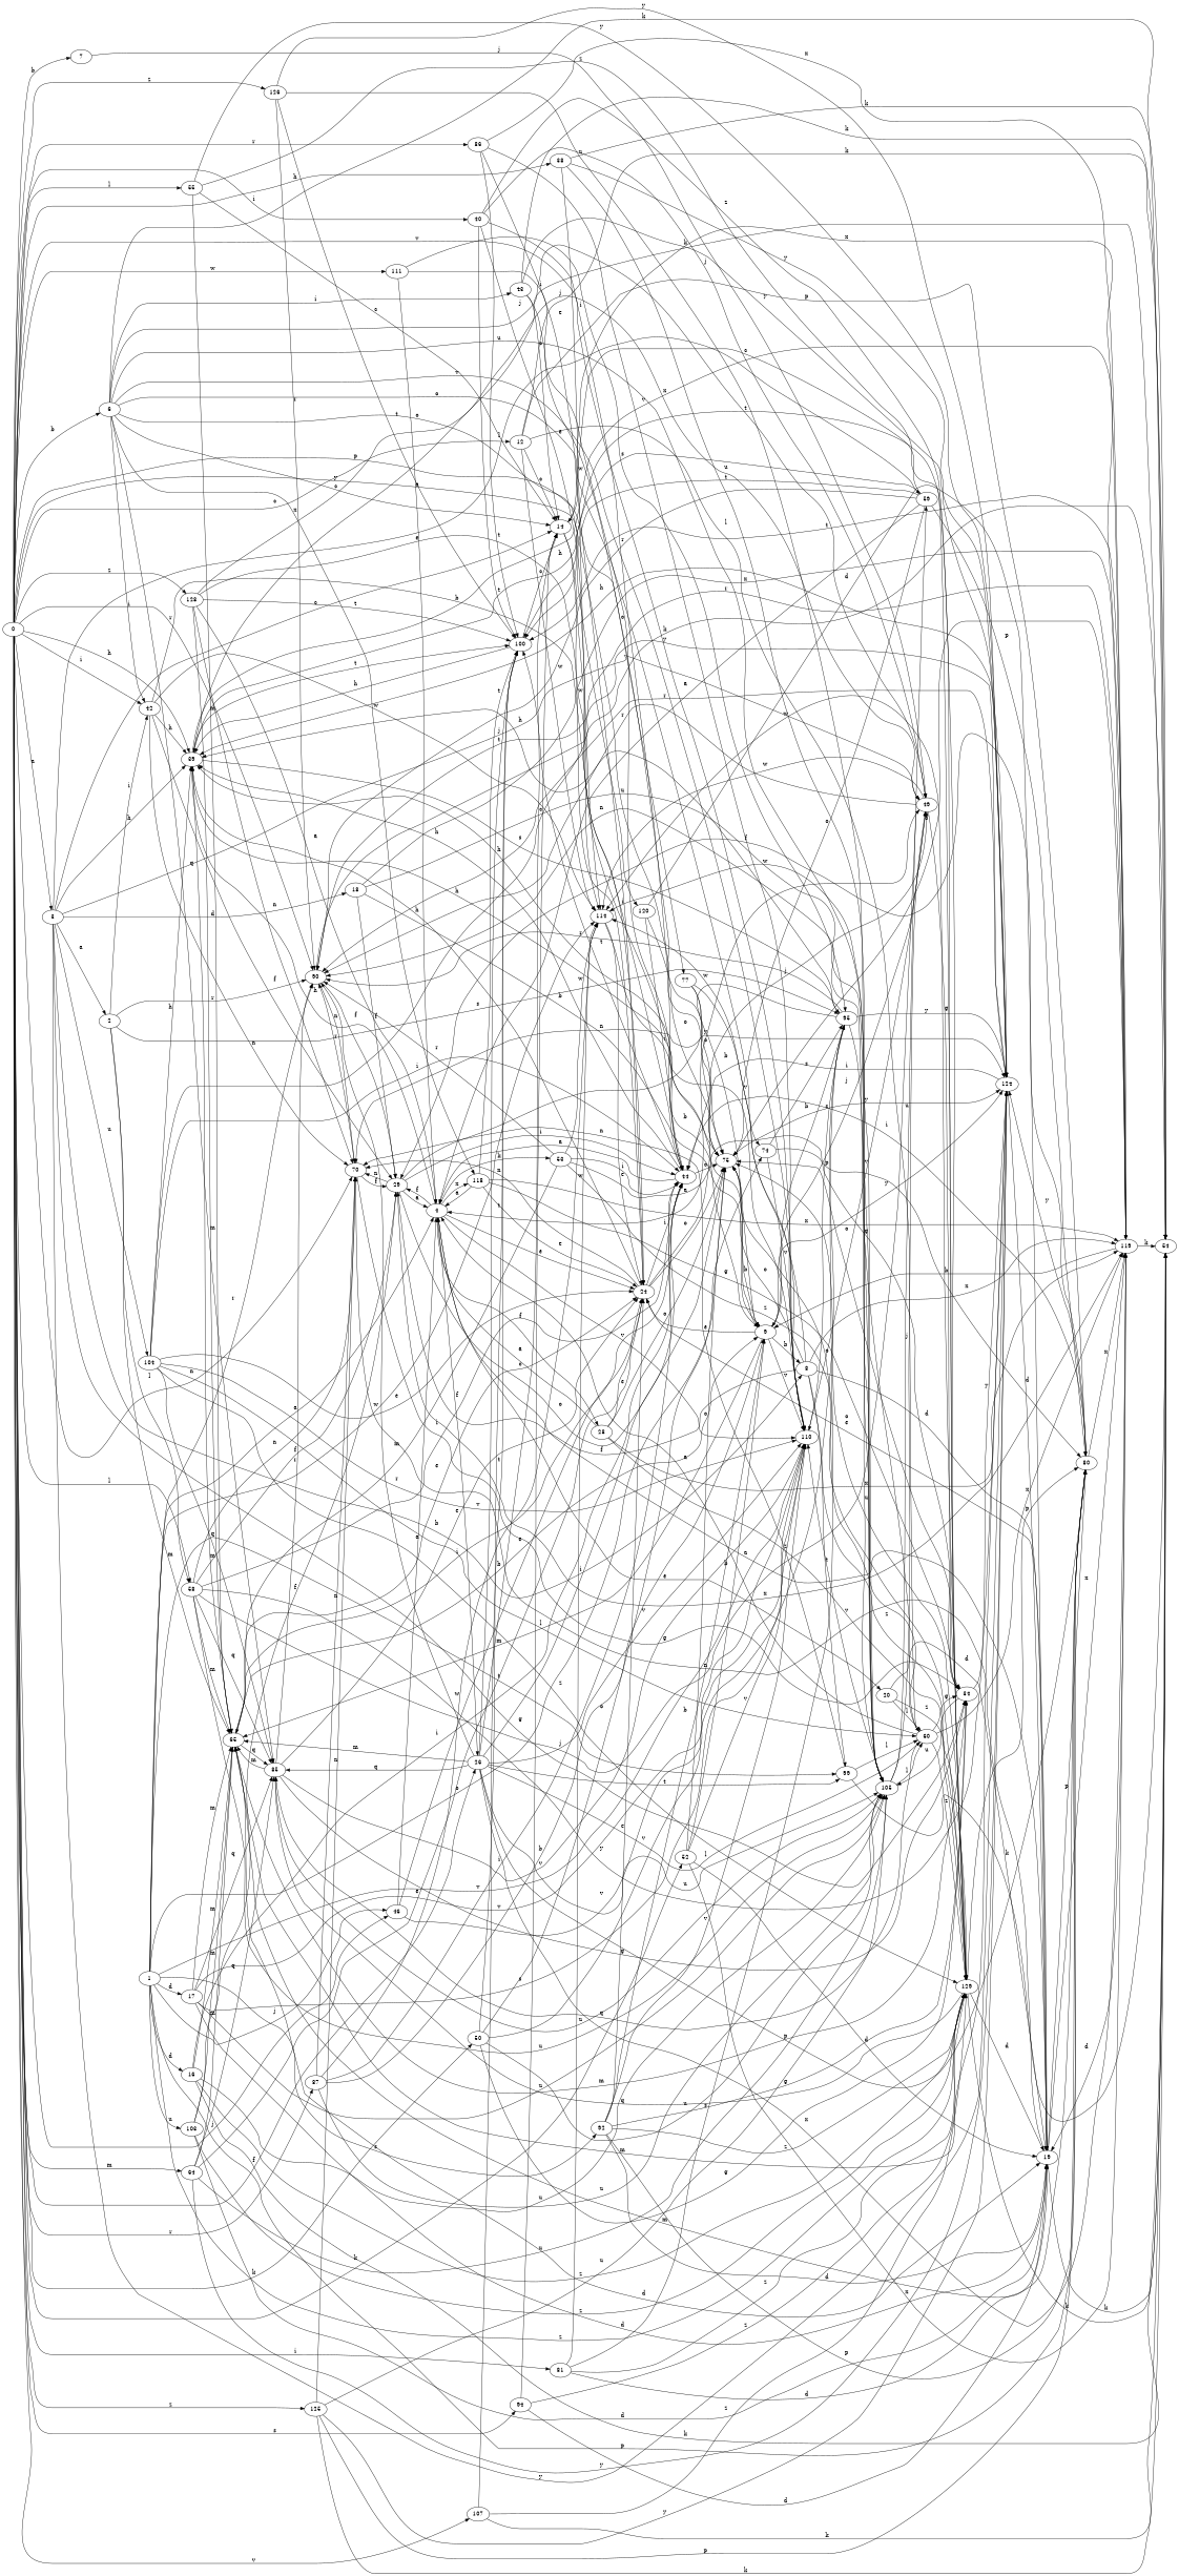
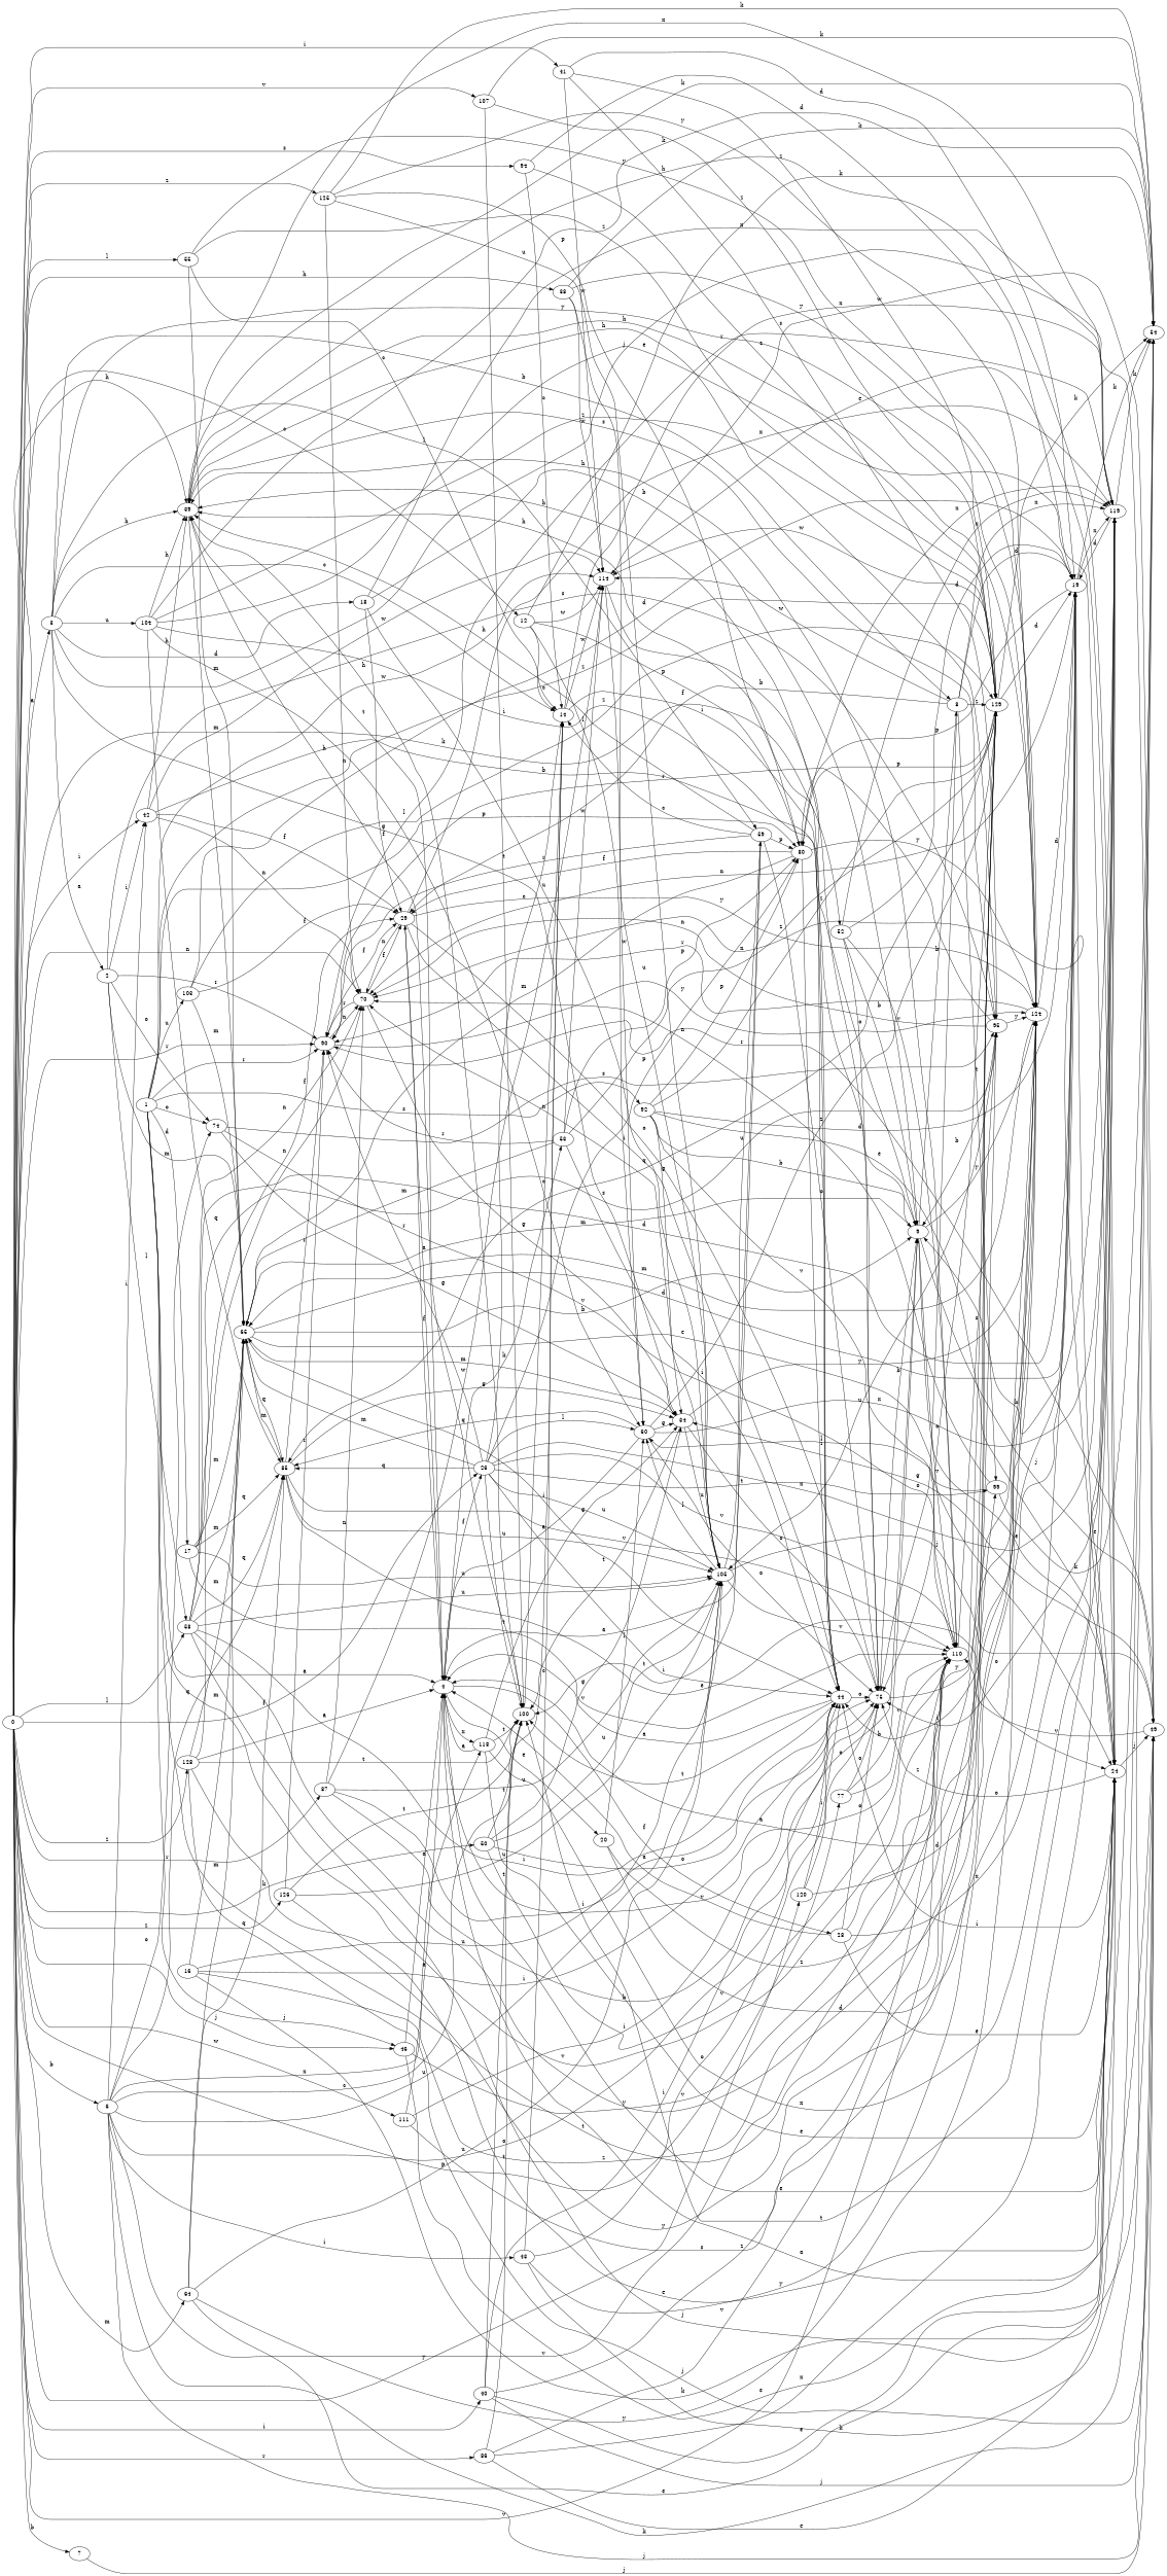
  strict digraph {
    rankdir=LR
    0
    3
    6
    7
    12
    26
    38
    39
    40
-   41 [label=81]
+   41
    42
    46
    50
    52
    55
    58
    64
    70
    77
    86
    87
    90
    n23 [label=94]
    107
    110
    111
    120
    125
    126
    128
    2
    74
    65
    95
    8
    14
    18
    34
    49
    59
    104
    124
    118
    43
    54
    75
    85
    105
    80
    114
    60
    99
    119
    44
    100
    129
    24
    19
    29
    9
    4
    1
    16
    17
    92
    103
    20
    28
    53
    0 -> 3 [label=a]
    0 -> 6 [label=b]
    0 -> 7 [label=b]
    0 -> 12 [label=c]
    0 -> 26 [label=f]
    0 -> 38 [label=h]
    0 -> 39 [label=h]
    0 -> 40 [label=i]
    0 -> 41 [label=i]
    0 -> 42 [label=i]
    0 -> 46 [label=j]
    0 -> 50 [label=k]
    0 -> 52 [label=k]
    0 -> 55 [label=l]
    0 -> 58 [label=l]
    0 -> 64 [label=m]
    0 -> 70 [label=n]
    0 -> 77 [label=p]
    0 -> 86 [label=r]
    0 -> 87 [label=r]
    0 -> 90 [label=r]
    0 -> n23 [label=s]
    0 -> 107 [label=v]
    0 -> 110 [label=v]
    0 -> 111 [label=w]
    0 -> 120 [label=y]
    0 -> 125 [label=z]
    0 -> 126 [label=z]
    0 -> 128 [label=z]
    3 -> 39 [label=h]
    3 -> 2 [label=a]
    3 -> 8 [label=b]
    3 -> 14 [label=c]
    3 -> 18 [label=d]
    3 -> 34 [label=g]
    3 -> 49 [label=j]
    3 -> 59 [label=l]
    3 -> 104 [label=u]
    3 -> 124 [label=y]
    6 -> 42 [label=i]
    6 -> 110 [label=v]
    6 -> 74 [label=o]
    6 -> 14 [label=c]
    6 -> 49 [label=j]
    6 -> 118 [label=x]
    6 -> 43 [label=i]
    6 -> 54 [label=k]
    6 -> 75 [label=o]
    6 -> 85 [label=q]
    6 -> 105 [label=u]
    7 -> 49 [label=j]
    12 -> 14 [label=c]
    12 -> 54 [label=k]
    12 -> 80 [label=p]
    12 -> 114 [label=w]
    12 -> 60 [label=l]
    26 -> 90 [label=r]
    26 -> 110 [label=v]
    26 -> 65 [label=m]
    26 -> 14 [label=c]
    26 -> 85 [label=q]
    26 -> 105 [label=u]
    26 -> 80 [label=p]
    26 -> 60 [label=l]
    26 -> 99 [label=t]
    26 -> 119 [label=x]
    26 -> 44 [label=i]
    26 -> 100 [label=t]
    38 -> 124 [label=y]
    38 -> 54 [label=k]
    38 -> 105 [label=u]
    38 -> 114 [label=w]
    39 -> 65 [label=m]
    39 -> 95 [label=s]
    39 -> 54 [label=k]
    39 -> 119 [label=x]
    39 -> 100 [label=t]
    40 -> 49 [label=j]
    40 -> 44 [label=i]
    40 -> 100 [label=t]
    40 -> 129 [label=z]
    40 -> 24 [label=e]
    41 -> 95 [label=s]
    41 -> 114 [label=w]
    41 -> 129 [label=z]
    41 -> 19 [label=d]
    42 -> 39 [label=h]
    42 -> 70 [label=n]
    42 -> 114 [label=w]
    42 -> 29 [label=f]
    42 -> 9 [label=b]
    46 -> 110 [label=v]
    46 -> 24 [label=e]
    46 -> 4 [label=a]
    50 -> 110 [label=v]
    50 -> 34 [label=g]
    50 -> 75 [label=o]
    50 -> 105 [label=u]
    50 -> 100 [label=t]
    52 -> 110 [label=v]
    52 -> 75 [label=o]
    52 -> 119 [label=x]
    52 -> 19 [label=d]
    52 -> 9 [label=b]
    55 -> 65 [label=m]
    55 -> 14 [label=c]
    55 -> 124 [label=y]
    55 -> 129 [label=z]
    58 -> 70 [label=n]
    58 -> 65 [label=m]
    58 -> 49 [label=j]
    58 -> 124 [label=y]
    58 -> 85 [label=q]
    58 -> 105 [label=u]
    58 -> 44 [label=i]
    58 -> 29 [label=f]
    64 -> 65 [label=m]
    64 -> 124 [label=y]
    64 -> 85 [label=q]
    64 -> 105 [label=u]
    64 -> 24 [label=e]
    70 -> 90 [label=r]
    70 -> 34 [label=g]
    70 -> 29 [label=f]
    77 -> 110 [label=v]
    77 -> 75 [label=o]
    77 -> 9 [label=b]
    86 -> 110 [label=v]
    86 -> 119 [label=x]
    86 -> 100 [label=t]
    86 -> 24 [label=e]
    87 -> 70 [label=n]
    87 -> 105 [label=u]
    87 -> 114 [label=w]
    87 -> 44 [label=i]
    87 -> 9 [label=b]
    90 -> 70 [label=n]
    90 -> 124 [label=y]
    90 -> 29 [label=f]
    n23 -> 14 [label=c]
    n23 -> 129 [label=z]
    n23 -> 19 [label=d]
    107 -> 54 [label=k]
    107 -> 100 [label=t]
    107 -> 129 [label=z]
    110 -> 39 [label=h]
    110 -> 95 [label=s]
    111 -> 95 [label=s]
    111 -> 44 [label=i]
    111 -> 4 [label=a]
    120 -> 75 [label=o]
    120 -> 44 [label=i]
    120 -> 19 [label=d]
    125 -> 70 [label=n]
    125 -> 124 [label=y]
    125 -> 54 [label=k]
    125 -> 105 [label=u]
    125 -> 80 [label=p]
    126 -> 90 [label=r]
    126 -> 124 [label=y]
    126 -> 105 [label=u]
    126 -> 100 [label=t]
    128 -> 70 [label=n]
    128 -> 65 [label=m]
    128 -> 49 [label=j]
    128 -> 100 [label=t]
    128 -> 24 [label=e]
    128 -> 4 [label=a]
    2 -> 42 [label=i]
    2 -> 58 [label=l]
    2 -> 90 [label=r]
+   2 -> 74 [label=o]
    2 -> 65 [label=m]
    2 -> 95 [label=s]
    74 -> 110 [label=v]
    74 -> 95 [label=s]
    74 -> 34 [label=g]
    65 -> 85 [label=q]
    65 -> 44 [label=i]
    65 -> 24 [label=e]
    65 -> 19 [label=d]
    65 -> 9 [label=b]
    95 -> 39 [label=h]
    95 -> 70 [label=n]
    95 -> 90 [label=r]
    95 -> 124 [label=y]
    95 -> 105 [label=u]
    95 -> 9 [label=b]
    8 -> 75 [label=o]
    8 -> 114 [label=w]
    8 -> 99 [label=t]
    8 -> 119 [label=x]
    8 -> 129 [label=z]
    8 -> 19 [label=d]
    8 -> 29 [label=f]
    14 -> 114 [label=w]
    14 -> 119 [label=x]
    14 -> 44 [label=i]
    18 -> 105 [label=u]
    18 -> 119 [label=x]
    18 -> 29 [label=f]
    18 -> 9 [label=b]
    34 -> 65 [label=m]
    34 -> 124 [label=y]
    34 -> 75 [label=o]
    34 -> 105 [label=u]
    34 -> 100 [label=t]
    49 -> 90 [label=r]
    49 -> 110 [label=v]
    49 -> 34 [label=g]
    49 -> 114 [label=w]
    49 -> 4 [label=a]
    59 -> 39 [label=h]
    59 -> 90 [label=r]
    59 -> 14 [label=c]
    59 -> 75 [label=o]
    59 -> 80 [label=p]
    59 -> 100 [label=t]
    59 -> 4 [label=a]
    104 -> 39 [label=h]
-   104 -> 110 [label=v]
    104 -> 54 [label=k]
    104 -> 85 [label=q]
    104 -> 60 [label=l]
    104 -> 44 [label=i]
    104 -> 129 [label=z]
    104 -> 24 [label=e]
    124 -> 39 [label=h]
    124 -> 90 [label=r]
    124 -> 65 [label=m]
    124 -> 44 [label=i]
    124 -> 19 [label=d]
    118 -> 34 [label=g]
    118 -> 119 [label=x]
    118 -> 100 [label=t]
    118 -> 24 [label=e]
    118 -> 4 [label=a]
    43 -> 14 [label=c]
    43 -> 124 [label=y]
    43 -> 54 [label=k]
    43 -> 75 [label=o]
    75 -> 39 [label=h]
    75 -> 124 [label=y]
    75 -> 9 [label=b]
    85 -> 90 [label=r]
    85 -> 110 [label=v]
    85 -> 65 [label=m]
    85 -> 34 [label=g]
    85 -> 105 [label=u]
    85 -> 24 [label=e]
-   105 -> 90 [label=n]
+   105 -> 70 [label=n]
    105 -> 110 [label=v]
    105 -> 49 [label=j]
    105 -> 59 [label=u]
    105 -> 60 [label=l]
    80 -> 65 [label=m]
    80 -> 124 [label=y]
    80 -> 119 [label=x]
    80 -> 44 [label=i]
    80 -> 29 [label=f]
    114 -> 24 [label=e]
    114 -> 9 [label=b]
    60 -> 34 [label=g]
    60 -> 75 [label=o]
    60 -> 85 [label=q]
-   60 -> 114 [label=w]
+   114 -> 60 [label=w]
    60 -> 119 [label=x]
    60 -> 129 [label=z]
    60 -> 4 [label=a]
    99 -> 70 [label=n]
    99 -> 54 [label=k]
    99 -> 60 [label=l]
    119 -> 90 [label=r]
    119 -> 54 [label=k]
    119 -> 75 [label=o]
    119 -> 100 [label=t]
    119 -> 19 [label=d]
    119 -> 9 [label=b]
    44 -> 39 [label=h]
    44 -> 75 [label=o]
    44 -> 100 [label=t]
    44 -> 4 [label=a]
    100 -> 39 [label=h]
    100 -> 14 [label=c]
    129 -> 54 [label=k]
    129 -> 75 [label=o]
    129 -> 85 [label=q]
    129 -> 80 [label=p]
    129 -> 114 [label=w]
    129 -> 19 [label=d]
    24 -> 39 [label=h]
    24 -> 70 [label=n]
    24 -> 49 [label=j]
    24 -> 75 [label=o]
    24 -> 44 [label=i]
    19 -> 70 [label=n]
    19 -> 54 [label=k]
    19 -> 80 [label=p]
    19 -> 119 [label=x]
    19 -> 24 [label=e]
    19 -> 4 [label=a]
    29 -> 70 [label=n]
    29 -> 124 [label=y]
    29 -> 75 [label=o]
    29 -> 119 [label=x]
    29 -> 44 [label=i]
    29 -> 4 [label=a]
    9 -> 110 [label=v]
    9 -> 65 [label=m]
    9 -> 8 [label=b]
    9 -> 49 [label=j]
    9 -> 124 [label=y]
    9 -> 24 [label=e]
    4 -> 26 [label=f]
    4 -> 39 [label=h]
    4 -> 110 [label=v]
    4 -> 118 [label=x]
    4 -> 24 [label=e]
    4 -> 29 [label=f]
    4 -> 20 [label=e]
    4 -> 28 [label=f]
    4 -> 53 [label=k]
    1 -> 46 [label=j]
    1 -> 90 [label=r]
    1 -> 110 [label=v]
    1 -> 74 [label=o]
    1 -> 80 [label=p]
    1 -> 114 [label=w]
    1 -> 99 [label=t]
    1 -> 129 [label=z]
    1 -> 4 [label=a]
-   1 -> 16 [label=d]
    1 -> 17 [label=d]
    1 -> 92 [label=s]
    1 -> 103 [label=u]
    16 -> 65 [label=m]
    16 -> 54 [label=k]
    16 -> 105 [label=u]
    16 -> 44 [label=i]
    16 -> 129 [label=z]
    17 -> 110 [label=v]
    17 -> 65 [label=m]
    17 -> 95 [label=s]
    17 -> 85 [label=q]
    17 -> 105 [label=u]
    17 -> 19 [label=d]
    92 -> 110 [label=v]
    92 -> 34 [label=g]
    92 -> 80 [label=p]
    92 -> 129 [label=z]
    92 -> 24 [label=e]
    92 -> 19 [label=d]
    92 -> 9 [label=b]
    103 -> 65 [label=m]
    103 -> 129 [label=z]
    103 -> 19 [label=d]
    103 -> 29 [label=f]
    20 -> 60 [label=l]
    20 -> 129 [label=z]
    20 -> 19 [label=d]
    28 -> 75 [label=o]
    28 -> 119 [label=x]
    28 -> 129 [label=z]
    28 -> 24 [label=e]
    28 -> 4 [label=a]
    53 -> 90 [label=r]
    53 -> 65 [label=m]
    53 -> 80 [label=p]
    53 -> 114 [label=w]
    53 -> 44 [label=i]
    53 -> 129 [label=z]
  }
